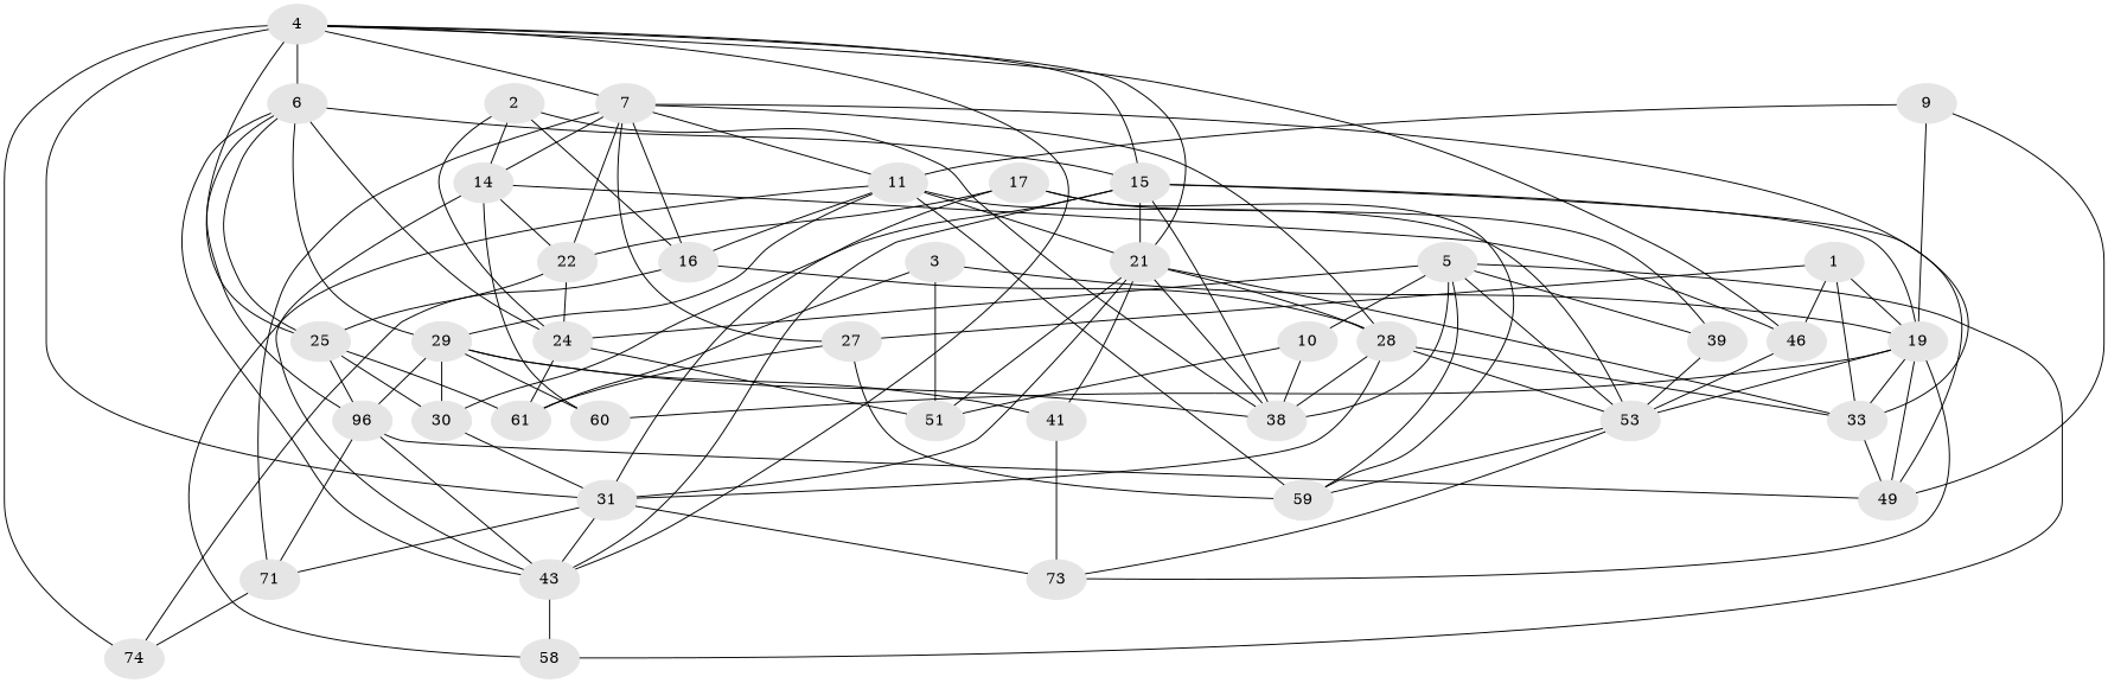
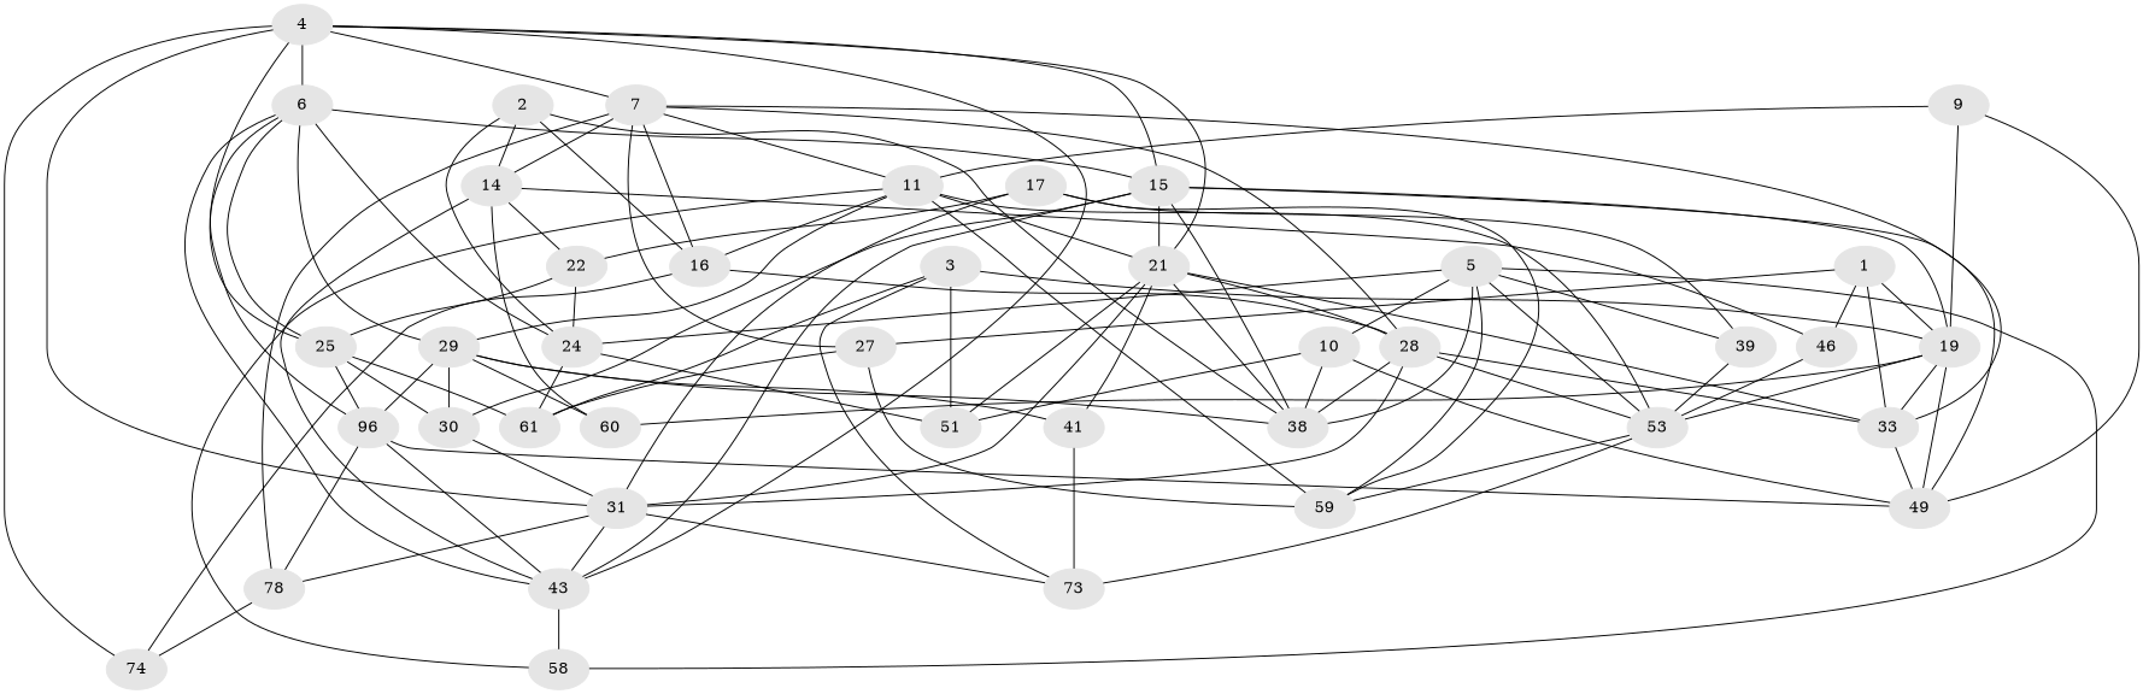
  graph {
    node [color=gray90 style=filled]
    19 [super="+35"]
    33 [super="+52"]
    53 [super="+75+69"]
    49 [super="+57"]
    60
    1
    27
    46
    61
    59 [super="+78"]
    14 [super="+80"]
    43 [super="+76"]
    22 [super="+54"]
    2
    16 [super="+66"]
    24 [super="+50"]
    38 [super="+62+64"]
    74
    28 [super="+82"]
    51
    3
    73
    4 [super="+23+13"]
    6 [super="+68+12"]
    7 [super="+79+8"]
    15 [super="+32"]
    25 [super="+55"]
    31 [super="+47"]
    21 [super="+45"]
    29 [super="+63+40"]
    n31 [label=96 super="+56"]
    11 [super="+18"]
-   71
+   71 [label=78]
    30
    39
    58
    5 [super="+37"]
    10
    41
    9
    17
    19 -- 33
    19 -- 53
    19 -- 49
    19 -- 60
    33 -- 49
    53 -- 59
    53 -- 73
    1 -- 19
    1 -- 33
    1 -- 27
    1 -- 46
    27 -- 61
    27 -- 59
    46 -- 53
    14 -- 60
    14 -- 46
    14 -- 43
    14 -- 22
    43 -- 58 [weight=2]
    22 -- 24
    22 -- 25
    2 -- 14
    2 -- 16
    2 -- 24
    2 -- 38
    16 -- 74 [weight=2]
    16 -- 28
    24 -- 61
    24 -- 51
    28 -- 33
    28 -- 53
    28 -- 38
    28 -- 31
    3 -- 19
    3 -- 61
    3 -- 51
-   19 -- 73
-   4 -- 46
+   3 -- 73
    4 -- 43
    4 -- 74
    4 -- 6 [weight=4]
    4 -- 7
    4 -- 15
    4 -- 25
    4 -- 31
    4 -- 21
    6 -- 43
    6 -- 24
    6 -- 15
    6 -- 25
    6 -- 29
    6 -- n31
    7 -- 33
    7 -- 27
    7 -- 14
-   7 -- 22 [weight=2]
    7 -- 16
    7 -- 28
    7 -- 11
    7 -- 71
    15 -- 19
    15 -- 49
    15 -- 43
    15 -- 38
    15 -- 21
    15 -- 30
    25 -- 61
    25 -- n31
    25 -- 30
    31 -- 43
    31 -- 73
    31 -- 71
    21 -- 33
    21 -- 38
    21 -- 28
    21 -- 51
    21 -- 31
    21 -- 41
    29 -- 60 [weight=2]
    29 -- 38
    29 -- n31
    29 -- 30
    29 -- 41
    n31 -- 49
    n31 -- 43
    n31 -- 71
    11 -- 53
    11 -- 59 [weight=2]
    11 -- 16
    11 -- 21
    11 -- 29
    11 -- 58
    71 -- 74
    30 -- 31
    39 -- 53
    5 -- 53
    5 -- 59
    5 -- 24
    5 -- 38 [weight=2]
    5 -- 39
    5 -- 58
    5 -- 10
+   10 -- 49
    10 -- 38
    10 -- 51
    41 -- 73
    9 -- 19
    9 -- 49
    9 -- 11 [weight=2]
    17 -- 59
    17 -- 22
    17 -- 31
    17 -- 39
  }
